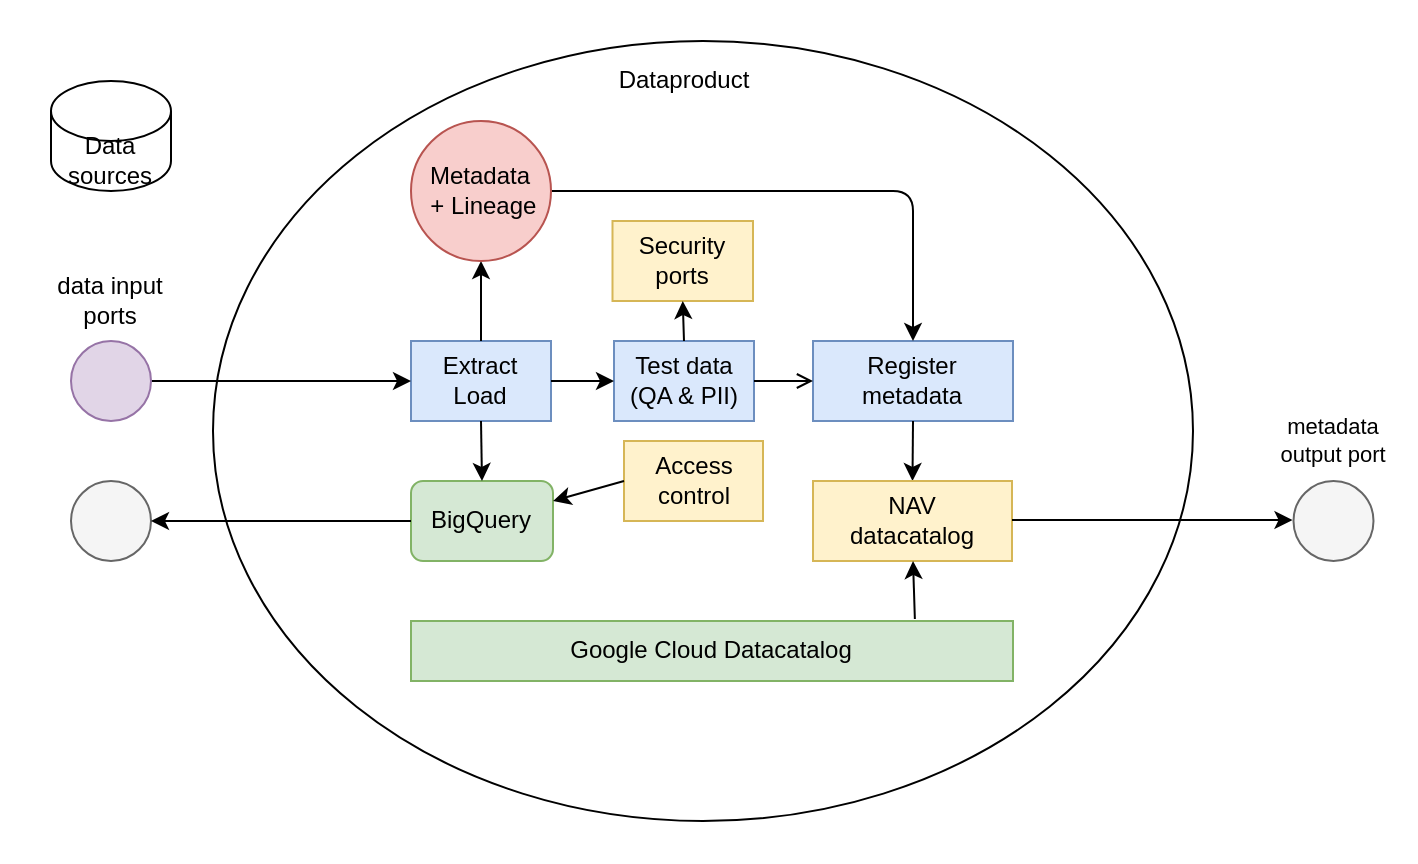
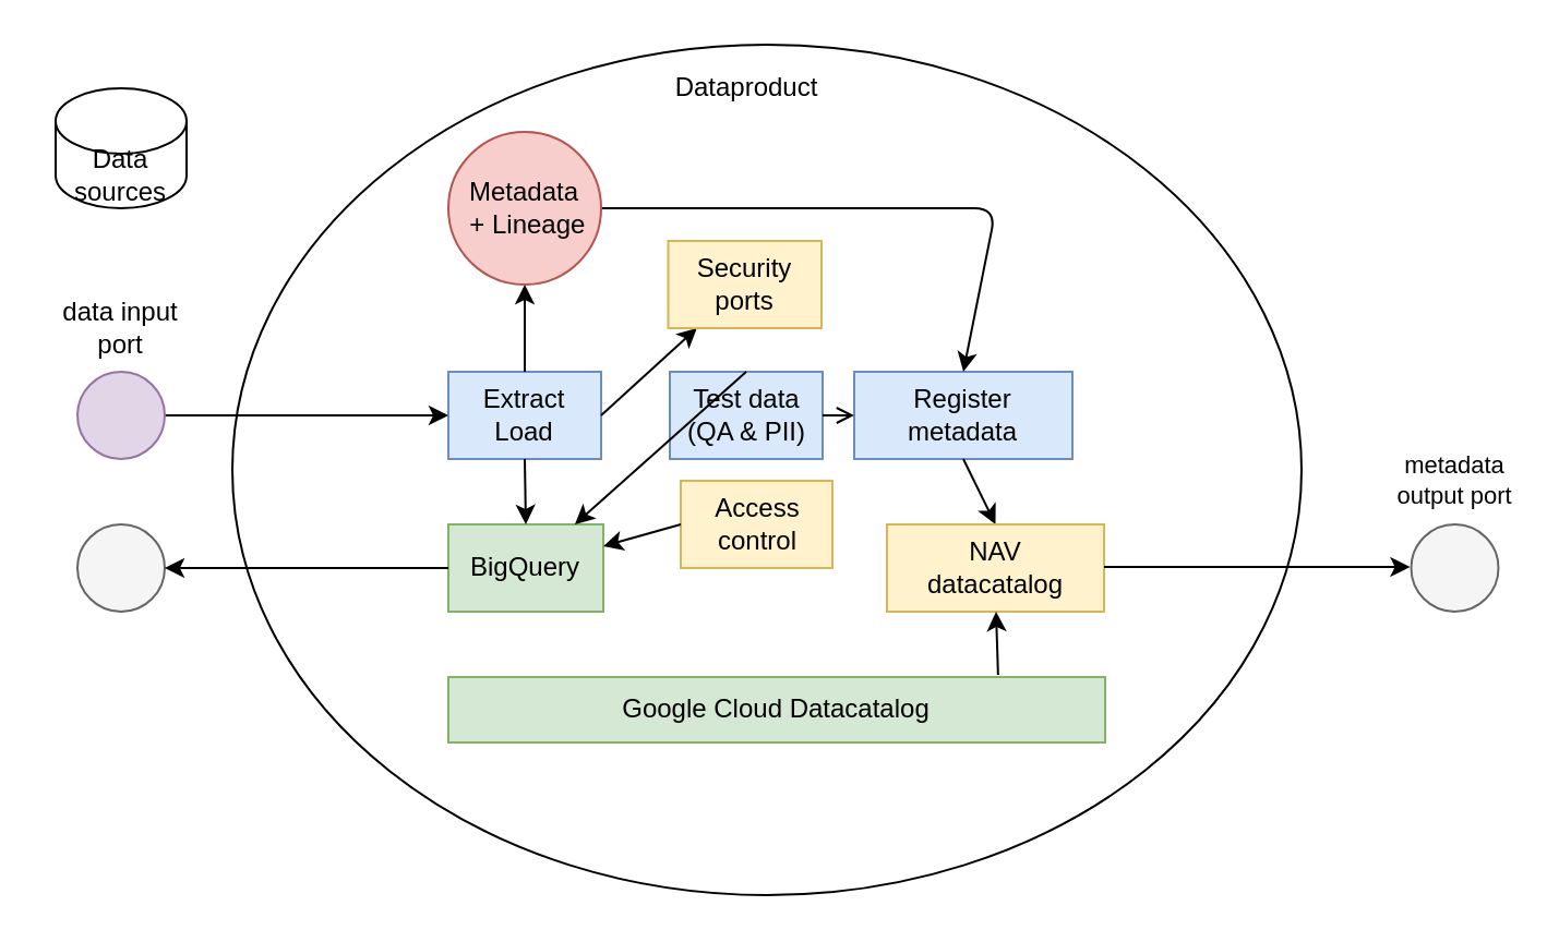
  <mxCell id="0" />
  <mxCell id="1" parent="0" />
  <mxCell id="2" value="" style="ellipse;whiteSpace=wrap;html=1;" parent="1" vertex="1"><mxGeometry x="106" y="20" width="490" height="390" as="geometry" /></mxCell>
  <mxCell id="3" value="Data&lt;br&gt;sources" style="shape=cylinder3;whiteSpace=wrap;html=1;boundedLbl=1;backgroundOutline=1;size=15;" parent="1" vertex="1"><mxGeometry x="25" y="40" width="60" height="55" as="geometry" /></mxCell>
  <mxCell id="4" value="Extract&lt;br&gt;Load" style="rounded=0;whiteSpace=wrap;html=1;fillColor=#dae8fc;strokeColor=#6c8ebf;" parent="1" vertex="1"><mxGeometry x="205" y="170" width="70" height="40" as="geometry" /></mxCell>
  <mxCell id="5" value="Test data&lt;br&gt;(QA &amp;amp; PII)" style="rounded=0;whiteSpace=wrap;html=1;fillColor=#dae8fc;strokeColor=#6c8ebf;" parent="1" vertex="1"><mxGeometry x="306.5" y="170" width="70" height="40" as="geometry" /></mxCell>
- <mxCell id="6" value="Register&lt;br&gt;metadata" style="rounded=0;whiteSpace=wrap;html=1;fillColor=#dae8fc;strokeColor=#6c8ebf;" parent="1" vertex="1"><mxGeometry x="406" y="170" width="100" height="40" as="geometry" /></mxCell>
- <mxCell id="7" value="BigQuery" style="whiteSpace=wrap;html=1;fillColor=#d5e8d4;strokeColor=#82b366;rounded=1;" parent="1" vertex="1"><mxGeometry x="205" y="240" width="71" height="40" as="geometry" /></mxCell>
+ <mxCell id="6" value="Register&lt;br&gt;metadata" style="rounded=0;whiteSpace=wrap;html=1;fillColor=#dae8fc;strokeColor=#6c8ebf;" parent="1" vertex="1"><mxGeometry x="391" y="170" width="100" height="40" as="geometry" /></mxCell>
+ <mxCell id="7" value="BigQuery" style="rounded=0;whiteSpace=wrap;html=1;fillColor=#d5e8d4;strokeColor=#82b366;" parent="1" vertex="1"><mxGeometry x="205" y="240" width="71" height="40" as="geometry" /></mxCell>
  <mxCell id="8" value="Google Cloud Datacatalog" style="rounded=0;whiteSpace=wrap;html=1;fillColor=#d5e8d4;strokeColor=#82b366;" parent="1" vertex="1"><mxGeometry x="205" y="310" width="301" height="30" as="geometry" /></mxCell>
  <mxCell id="9" value="" style="endArrow=classic;html=1;exitX=0.5;exitY=1;exitDx=0;exitDy=0;entryX=0.5;entryY=0;entryDx=0;entryDy=0;" parent="1" source="4" target="7" edge="1"><mxGeometry width="50" height="50" relative="1" as="geometry"><mxPoint x="436" y="370" as="sourcePoint" /><mxPoint x="486" y="320" as="targetPoint" /></mxGeometry></mxCell>
  <mxCell id="10" value="" style="endArrow=classic;html=1;exitX=0.5;exitY=1;exitDx=0;exitDy=0;entryX=0.5;entryY=0;entryDx=0;entryDy=0;" parent="1" source="6" target="19" edge="1"><mxGeometry width="50" height="50" relative="1" as="geometry"><mxPoint x="456" y="308" as="sourcePoint" /><mxPoint x="466" y="300" as="targetPoint" /></mxGeometry></mxCell>
- <mxCell id="11" value="" style="endArrow=classic;html=1;exitX=1;exitY=0.5;exitDx=0;exitDy=0;entryX=0;entryY=0.5;entryDx=0;entryDy=0;" parent="1" source="4" target="5" edge="1"><mxGeometry width="50" height="50" relative="1" as="geometry"><mxPoint x="436" y="370" as="sourcePoint" /><mxPoint x="486" y="320" as="targetPoint" /></mxGeometry></mxCell>
+ <mxCell id="11" value="" style="endArrow=classic;html=1;exitX=1;exitY=0.5;exitDx=0;exitDy=0;" parent="1" source="4" target="21" edge="1"><mxGeometry width="50" height="50" relative="1" as="geometry"><mxPoint x="436" y="370" as="sourcePoint" /><mxPoint x="486" y="320" as="targetPoint" /></mxGeometry></mxCell>
  <mxCell id="12" value="" style="endArrow=open;html=1;exitX=1;exitY=0.5;exitDx=0;exitDy=0;entryX=0;entryY=0.5;entryDx=0;entryDy=0;" parent="1" source="5" target="6" edge="1"><mxGeometry width="50" height="50" relative="1" as="geometry"><mxPoint x="436" y="370" as="sourcePoint" /><mxPoint x="486" y="320" as="targetPoint" /></mxGeometry></mxCell>
  <mxCell id="13" value="" style="endArrow=classic;html=1;entryX=0.5;entryY=0;entryDx=0;entryDy=0;exitX=1;exitY=0.5;exitDx=0;exitDy=0;" parent="1" source="15" target="6" edge="1"><mxGeometry width="50" height="50" relative="1" as="geometry"><mxPoint x="275" y="126.906" as="sourcePoint" /><mxPoint x="486" y="300" as="targetPoint" /><Array as="points"><mxPoint x="456" y="95" /></Array></mxGeometry></mxCell>
  <mxCell id="14" value="" style="endArrow=classic;html=1;exitX=0.5;exitY=0;exitDx=0;exitDy=0;" parent="1" source="4" edge="1"><mxGeometry width="50" height="50" relative="1" as="geometry"><mxPoint x="436" y="350" as="sourcePoint" /><mxPoint x="240" y="130" as="targetPoint" /></mxGeometry></mxCell>
  <mxCell id="15" value="Metadata&lt;br&gt;&amp;nbsp;+ Lineage" style="ellipse;whiteSpace=wrap;html=1;aspect=fixed;fillColor=#f8cecc;strokeColor=#b85450;" vertex="1" parent="1"><mxGeometry x="205" y="60" width="70" height="70" as="geometry" /></mxCell>
  <mxCell id="16" value="Dataproduct" style="text;html=1;strokeColor=none;fillColor=none;align=center;verticalAlign=middle;whiteSpace=wrap;rounded=0;" vertex="1" parent="1"><mxGeometry x="322" y="30" width="40" height="20" as="geometry" /></mxCell>
  <mxCell id="17" value="Access control" style="rounded=0;whiteSpace=wrap;html=1;fillColor=#fff2cc;strokeColor=#d6b656;" vertex="1" parent="1"><mxGeometry x="311.5" y="220" width="69.5" height="40" as="geometry" /></mxCell>
  <mxCell id="18" value="" style="endArrow=classic;html=1;exitX=0;exitY=0.5;exitDx=0;exitDy=0;" edge="1" parent="1" source="17" target="7"><mxGeometry width="50" height="50" relative="1" as="geometry"><mxPoint x="406" y="450" as="sourcePoint" /><mxPoint x="456" y="400" as="targetPoint" /></mxGeometry></mxCell>
  <mxCell id="19" value="NAV&lt;br&gt;datacatalog" style="rounded=0;whiteSpace=wrap;html=1;fillColor=#fff2cc;strokeColor=#d6b656;" vertex="1" parent="1"><mxGeometry x="406" y="240" width="99.5" height="40" as="geometry" /></mxCell>
  <mxCell id="20" value="" style="endArrow=classic;html=1;exitX=0.837;exitY=-0.033;exitDx=0;exitDy=0;exitPerimeter=0;" edge="1" parent="1" source="8"><mxGeometry width="50" height="50" relative="1" as="geometry"><mxPoint x="406" y="310" as="sourcePoint" /><mxPoint x="456" y="280" as="targetPoint" /></mxGeometry></mxCell>
  <mxCell id="21" value="Security&lt;br&gt;ports" style="rounded=0;whiteSpace=wrap;html=1;fillColor=#fff2cc;strokeColor=#d6b656;" vertex="1" parent="1"><mxGeometry x="305.75" y="110" width="70.25" height="40" as="geometry" /></mxCell>
- <mxCell id="22" value="" style="endArrow=classic;html=1;exitX=0.5;exitY=0;exitDx=0;exitDy=0;entryX=0.5;entryY=1;entryDx=0;entryDy=0;" edge="1" parent="1" source="5" target="21"><mxGeometry width="50" height="50" relative="1" as="geometry"><mxPoint x="386" y="300" as="sourcePoint" /><mxPoint x="436" y="250" as="targetPoint" /></mxGeometry></mxCell>
+ <mxCell id="22" value="" style="endArrow=classic;html=1;exitX=0.5;exitY=0;exitDx=0;exitDy=0;" edge="1" parent="1" source="5" target="7"><mxGeometry width="50" height="50" relative="1" as="geometry"><mxPoint x="386" y="300" as="sourcePoint" /><mxPoint x="436" y="250" as="targetPoint" /></mxGeometry></mxCell>
  <mxCell id="23" value="metadata&lt;br&gt;output port" style="endArrow=classic;html=1;exitX=1;exitY=0.5;exitDx=0;exitDy=0;" edge="1" parent="1"><mxGeometry x="1" y="45" width="50" height="50" relative="1" as="geometry"><mxPoint x="505.5" y="259.5" as="sourcePoint" /><mxPoint x="645.75" y="259.5" as="targetPoint" /><mxPoint x="20" y="5" as="offset" /></mxGeometry></mxCell>
  <mxCell id="24" value="" style="ellipse;whiteSpace=wrap;html=1;aspect=fixed;fillColor=#f5f5f5;strokeColor=#666666;fontColor=#333333;" vertex="1" parent="1"><mxGeometry x="646.25" y="240" width="40" height="40" as="geometry" /></mxCell>
  <mxCell id="25" value="" style="ellipse;whiteSpace=wrap;html=1;aspect=fixed;fillColor=#f5f5f5;strokeColor=#666666;fontColor=#333333;" vertex="1" parent="1"><mxGeometry x="35" y="240" width="40" height="40" as="geometry" /></mxCell>
  <mxCell id="26" value="" style="endArrow=classic;html=1;exitX=1;exitY=0.5;exitDx=0;exitDy=0;entryX=0;entryY=0.5;entryDx=0;entryDy=0;" edge="1" parent="1" source="27"><mxGeometry width="50" height="50" relative="1" as="geometry"><mxPoint x="76" y="190" as="sourcePoint" /><mxPoint x="205" y="190" as="targetPoint" /></mxGeometry></mxCell>
  <mxCell id="27" value="" style="ellipse;whiteSpace=wrap;html=1;aspect=fixed;fillColor=#e1d5e7;strokeColor=#9673a6;" vertex="1" parent="1"><mxGeometry x="35" y="170" width="40" height="40" as="geometry" /></mxCell>
- <mxCell id="28" value="data input ports" style="text;html=1;strokeColor=none;fillColor=none;align=center;verticalAlign=middle;whiteSpace=wrap;rounded=0;" vertex="1" parent="1"><mxGeometry x="20" y="140" width="70" height="20" as="geometry" /></mxCell>
+ <mxCell id="28" value="data input port" style="text;html=1;strokeColor=none;fillColor=none;align=center;verticalAlign=middle;whiteSpace=wrap;rounded=0;" vertex="1" parent="1"><mxGeometry x="20" y="140" width="70" height="20" as="geometry" /></mxCell>
  <mxCell id="29" value="" style="endArrow=classic;html=1;exitX=0;exitY=0.5;exitDx=0;exitDy=0;entryX=1;entryY=0.5;entryDx=0;entryDy=0;" edge="1" parent="1" source="7" target="25"><mxGeometry width="50" height="50" relative="1" as="geometry"><mxPoint x="556" y="350" as="sourcePoint" /><mxPoint x="606" y="300" as="targetPoint" /></mxGeometry></mxCell>
